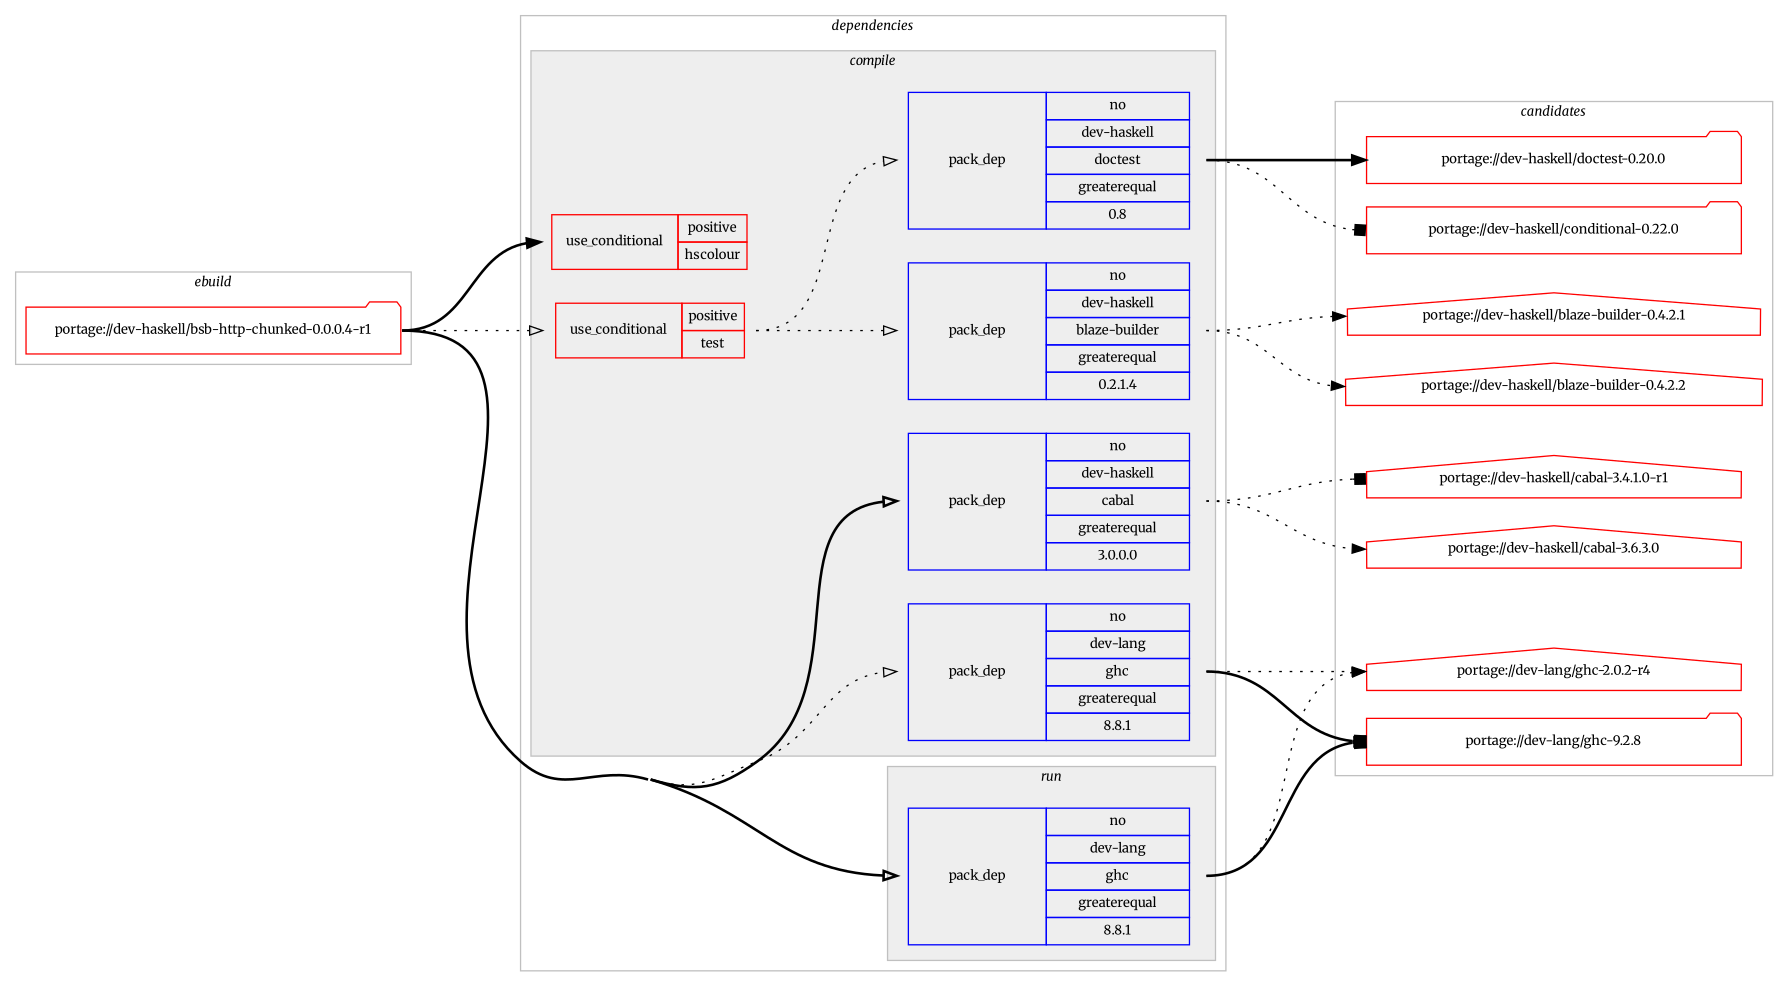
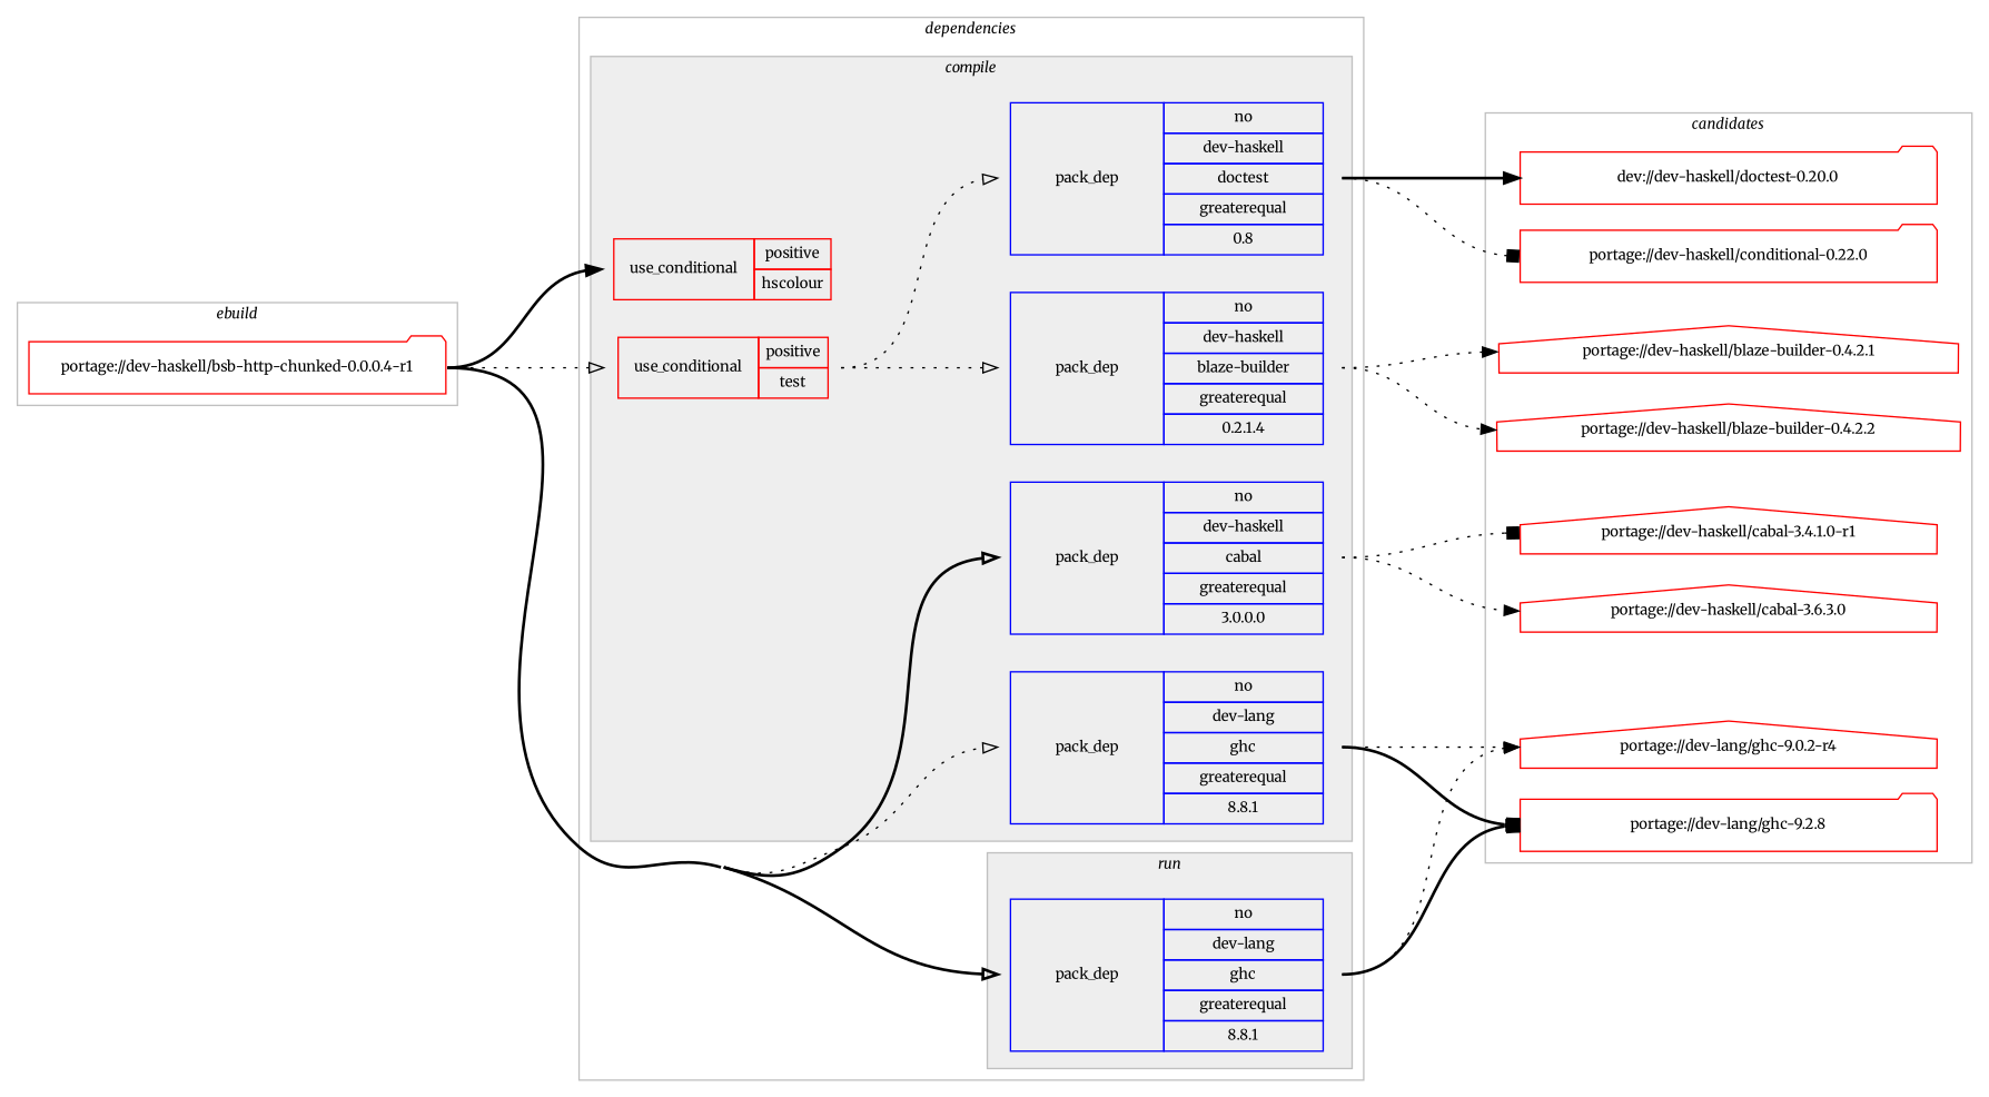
  digraph {
    compound=true
    concentrate=true
    fontname=Merriweather
    fontsize=10
    newrank=true
    rankdir=LR
    ranksep=1.5
    node [color=red fontname=Merriweather fontsize=10 shape=none]
    edge [arrowhead=onormal fontname=Merriweather headport=w style=dotted tailport=e weight=100]
    n1 [label="portage://dev-haskell/bsb-http-chunked-0.0.0.4-r1" shape=folder width=4]
    n2 [label=<<TABLE BORDER="0" CELLBORDER="1" CELLSPACING="0" CELLPADDING="4"><TR><TD ROWSPAN="3" CELLPADDING="10">use_conditional</TD></TR><TR><TD>positive</TD></TR><TR><TD>hscolour</TD></TR></TABLE>>]
    n3 [color=blue label=<<TABLE BORDER="0" CELLBORDER="1" CELLSPACING="0" CELLPADDING="4" WIDTH="220"><TR><TD ROWSPAN="6" CELLPADDING="30">pack_dep</TD></TR><TR><TD WIDTH="110">no</TD></TR><TR><TD>dev-haskell</TD></TR><TR><TD>blaze-builder</TD></TR><TR><TD>greaterequal</TD></TR><TR><TD>0.2.1.4</TD></TR></TABLE>>]
    n4 [color=blue label=<<TABLE BORDER="0" CELLBORDER="1" CELLSPACING="0" CELLPADDING="4" WIDTH="220"><TR><TD ROWSPAN="6" CELLPADDING="30">pack_dep</TD></TR><TR><TD WIDTH="110">no</TD></TR><TR><TD>dev-haskell</TD></TR><TR><TD>doctest</TD></TR><TR><TD>greaterequal</TD></TR><TR><TD>0.8</TD></TR></TABLE>>]
    n5 [label=<<TABLE BORDER="0" CELLBORDER="1" CELLSPACING="0" CELLPADDING="4"><TR><TD ROWSPAN="3" CELLPADDING="10">use_conditional</TD></TR><TR><TD>positive</TD></TR><TR><TD>test</TD></TR></TABLE>>]
    n6 [color=blue label=<<TABLE BORDER="0" CELLBORDER="1" CELLSPACING="0" CELLPADDING="4" WIDTH="220"><TR><TD ROWSPAN="6" CELLPADDING="30">pack_dep</TD></TR><TR><TD WIDTH="110">no</TD></TR><TR><TD>dev-haskell</TD></TR><TR><TD>cabal</TD></TR><TR><TD>greaterequal</TD></TR><TR><TD>3.0.0.0</TD></TR></TABLE>>]
    n7 [color=blue label=<<TABLE BORDER="0" CELLBORDER="1" CELLSPACING="0" CELLPADDING="4" WIDTH="220"><TR><TD ROWSPAN="6" CELLPADDING="30">pack_dep</TD></TR><TR><TD WIDTH="110">no</TD></TR><TR><TD>dev-lang</TD></TR><TR><TD>ghc</TD></TR><TR><TD>greaterequal</TD></TR><TR><TD>8.8.1</TD></TR></TABLE>>]
    n8 [color=blue label=<<TABLE BORDER="0" CELLBORDER="1" CELLSPACING="0" CELLPADDING="4" WIDTH="220"><TR><TD ROWSPAN="6" CELLPADDING="30">pack_dep</TD></TR><TR><TD WIDTH="110">no</TD></TR><TR><TD>dev-lang</TD></TR><TR><TD>ghc</TD></TR><TR><TD>greaterequal</TD></TR><TR><TD>8.8.1</TD></TR></TABLE>>]
    n9 [label="portage://dev-haskell/blaze-builder-0.4.2.1" shape=house width=4]
    n10 [label="portage://dev-haskell/blaze-builder-0.4.2.2" shape=house width=4]
-   n11 [label="portage://dev-haskell/doctest-0.20.0" shape=folder width=4]
+   n11 [label="dev://dev-haskell/doctest-0.20.0" shape=folder width=4]
    n12 [label="portage://dev-haskell/conditional-0.22.0" shape=folder width=4]
    n13 [label="portage://dev-haskell/cabal-3.4.1.0-r1" shape=house width=4]
    n14 [label="portage://dev-haskell/cabal-3.6.3.0" shape=house width=4]
-   n15 [label="portage://dev-lang/ghc-2.0.2-r4" shape=house width=4]
+   n15 [label="portage://dev-lang/ghc-9.0.2-r4" shape=house width=4]
    n16 [label="portage://dev-lang/ghc-9.2.8" shape=folder width=4]
    subgraph cluster_1 {
      color=gray
      label=<<i>ebuild</i>>
      rank=same
      n1
    }
    subgraph cluster_2 {
      color=gray
      label=<<i>dependencies</i>>
      subgraph cluster_3 {
        color=gray
        fillcolor="#eeeeee"
        label=<<i>compile</i>>
        style=filled
        subgraph sub_4 {
          color=gray
          fillcolor="#eeeeee"
          label=<<i>compile</i>>
          style=filled
          n2
        }
        subgraph sub_5 {
          color=gray
          fillcolor="#eeeeee"
          label=<<i>compile</i>>
          style=filled
          n5
          subgraph sub_6 {
            color=gray
            fillcolor="#eeeeee"
            label=<<i>compile</i>>
            style=filled
            n3
          }
          subgraph sub_7 {
            color=gray
            fillcolor="#eeeeee"
            label=<<i>compile</i>>
            style=filled
            n4
          }
        }
        subgraph sub_8 {
          color=gray
          fillcolor="#eeeeee"
          label=<<i>compile</i>>
          style=filled
          n6
        }
        subgraph sub_9 {
          color=gray
          fillcolor="#eeeeee"
          label=<<i>compile</i>>
          style=filled
          n7
        }
      }
      subgraph cluster_10 {
        color=gray
        fillcolor="#eeeeee"
        label=<<i>compile and run</i>>
        style=filled
      }
      subgraph cluster_11 {
        color=gray
        fillcolor="#eeeeee"
        label=<<i>run</i>>
        style=filled
        subgraph sub_12 {
          color=gray
          fillcolor="#eeeeee"
          label=<<i>run</i>>
          style=filled
          n8
        }
      }
    }
    subgraph cluster_13 {
      color=gray
      label=<<i>candidates</i>>
      rank=same
      subgraph sub_14 {
        color=black
        label=<<i>candidates</i>>
        nodesep=1
        rank=same
        n9
        n10
      }
      subgraph sub_15 {
        color=black
        label=<<i>candidates</i>>
        nodesep=1
        rank=same
        n11
        n12
      }
      subgraph sub_16 {
        color=black
        label=<<i>candidates</i>>
        nodesep=1
        rank=same
        n13
        n14
      }
      subgraph sub_17 {
        color=black
        label=<<i>candidates</i>>
        nodesep=1
        rank=same
        n15
        n16
      }
      subgraph sub_18 {
        color=black
        label=<<i>candidates</i>>
        nodesep=1
        rank=same
        n15
        n16
      }
    }
    n1 -> n2 [arrowhead=normal style=bold weight=20]
    n1 -> n5 [weight=20]
    n1 -> n6 [style=bold weight=20]
    n1 -> n7 [weight=20]
    n1 -> n8 [style=bold weight=20]
    n3 -> n9 [arrowhead=normal]
    n3 -> n10 [arrowhead=normal]
    n4 -> n11 [arrowhead=normal style=bold]
    n4 -> n12 [arrowhead=box]
    n5 -> n3 [weight=20]
    n5 -> n4 [weight=20]
    n6 -> n13 [arrowhead=box]
    n6 -> n14 [arrowhead=normal]
    n7 -> n15 [arrowhead=normal]
    n7 -> n16 [arrowhead=box style=bold]
    n8 -> n15
    n8 -> n16 [arrowhead=box style=bold]
  }
